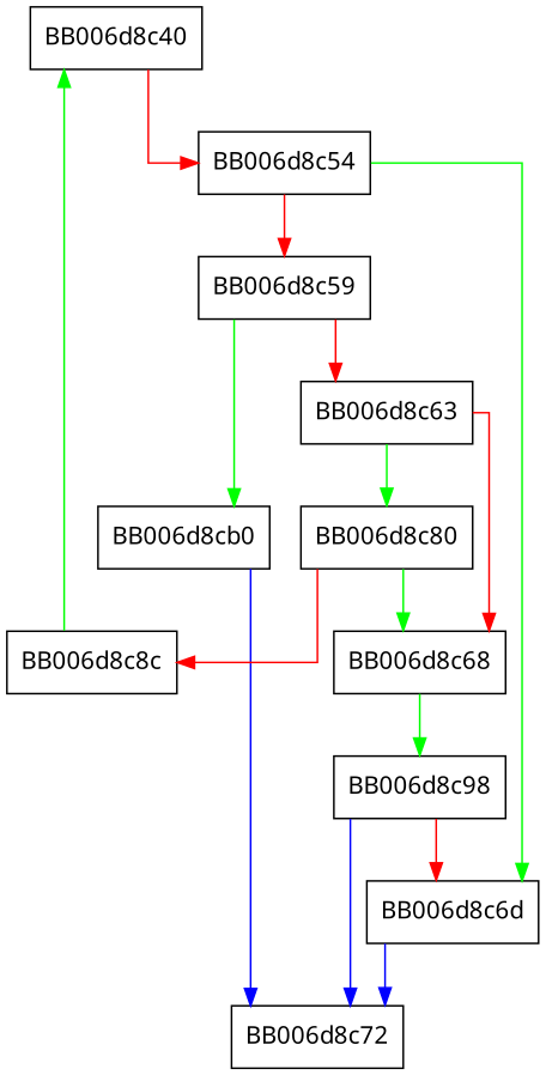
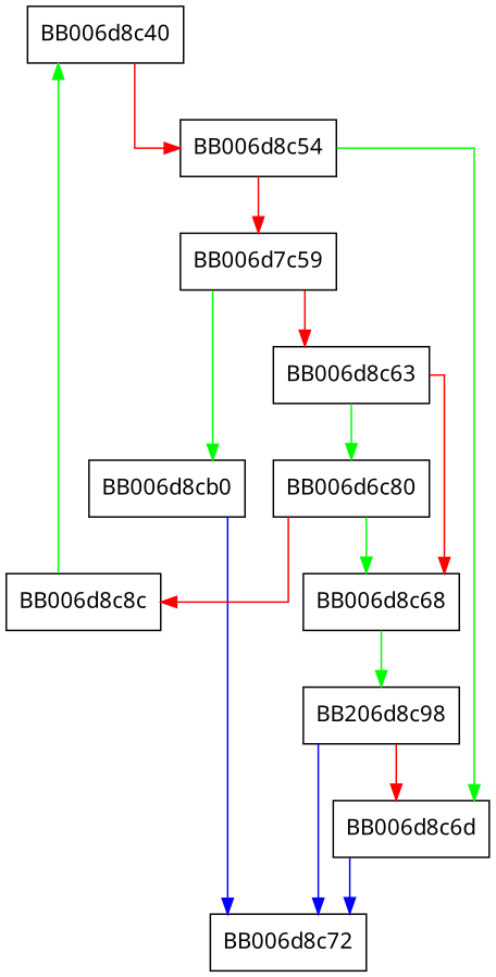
  digraph {
    fontname="Noto Sans"
    splines=ortho
    node [fontname="Noto Sans" shape=box]
    edge [color=red fontname="Noto Sans"]
    BB006d8c40
    BB006d8c54
    BB006d8c8c
    BB006d8c6d
-   BB006d8c59
+   BB006d8c59 [label=BB006d7c59]
    BB006d8c72
    BB006d8cb0
    BB006d8c63
-   BB006d8c80
+   BB006d8c80 [label=BB006d6c80]
    BB006d8c68
-   BB006d8c98
+   BB006d8c98 [label=BB206d8c98]
    BB006d8c40 -> BB006d8c54
    BB006d8c54 -> BB006d8c6d [color=green]
    BB006d8c54 -> BB006d8c59
    BB006d8c8c -> BB006d8c40 [color=green]
    BB006d8c6d -> BB006d8c72 [color=blue]
    BB006d8c59 -> BB006d8cb0 [color=green]
    BB006d8c59 -> BB006d8c63
    BB006d8cb0 -> BB006d8c72 [color=blue]
    BB006d8c63 -> BB006d8c80 [color=green]
    BB006d8c63 -> BB006d8c68
    BB006d8c80 -> BB006d8c8c
    BB006d8c80 -> BB006d8c68 [color=green]
    BB006d8c68 -> BB006d8c98 [color=green]
    BB006d8c98 -> BB006d8c6d
    BB006d8c98 -> BB006d8c72 [color=blue]
  }
